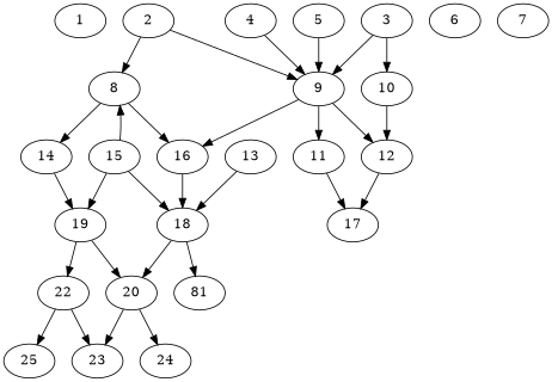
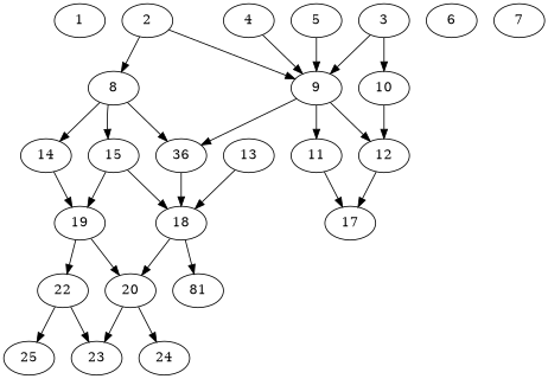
  digraph {
    node [alpha=0.18]
    1 [expect_size=13687808]
    2 [alpha=0.11 expect_size=12821504]
    8 [alpha=0.09 expect_size=51528704]
    9 [alpha=0.12 expect_size=50257920]
    14 [alpha=0.01 expect_size=9401344]
    15 [alpha=0.08 expect_size=27129856]
-   16 [alpha=0.09 expect_size=16791552]
+   16 [alpha=0.09 expect_size=16791552 label=36]
    11 [alpha=0.08 expect_size=42677248]
    12 [expect_size=37032960]
    19 [alpha=0.13 expect_size=19827712]
    18 [alpha=0.09 expect_size=45920256]
    17 [alpha=0.19 expect_size=15715328]
    3 [alpha=0.17 expect_size=50641920]
    10 [alpha=0.14 expect_size=34141184]
    13 [alpha=0.10 expect_size=16196608]
    4 [alpha=0.08 expect_size=19805184]
    5 [alpha=0.16 expect_size=44833792]
    6 [alpha=0.20 expect_size=51425280]
    7 [alpha=0.13 expect_size=28220416]
    20 [expect_size=47873024]
    22 [alpha=0.19 expect_size=52221952]
    n22 [alpha=0.07 expect_size=33440768 label=81]
    23 [alpha=0.10 expect_size=47581184]
    24 [alpha=0.07 expect_size=23645184]
    25 [alpha=0.01 expect_size=26054656]
    2 -> 8
    2 -> 9
    8 -> 14
-   15 -> 8
+   8 -> 15
    8 -> 16
    9 -> 16
    9 -> 11
    9 -> 12
    14 -> 19
    15 -> 19
    15 -> 18
    16 -> 18
    11 -> 17
    12 -> 17
    19 -> 20
    19 -> 22
    18 -> 20
    18 -> n22
    3 -> 9
    3 -> 10
    10 -> 12
    13 -> 18
    4 -> 9
    5 -> 9
    20 -> 23
    20 -> 24
    22 -> 23
    22 -> 25
  }
